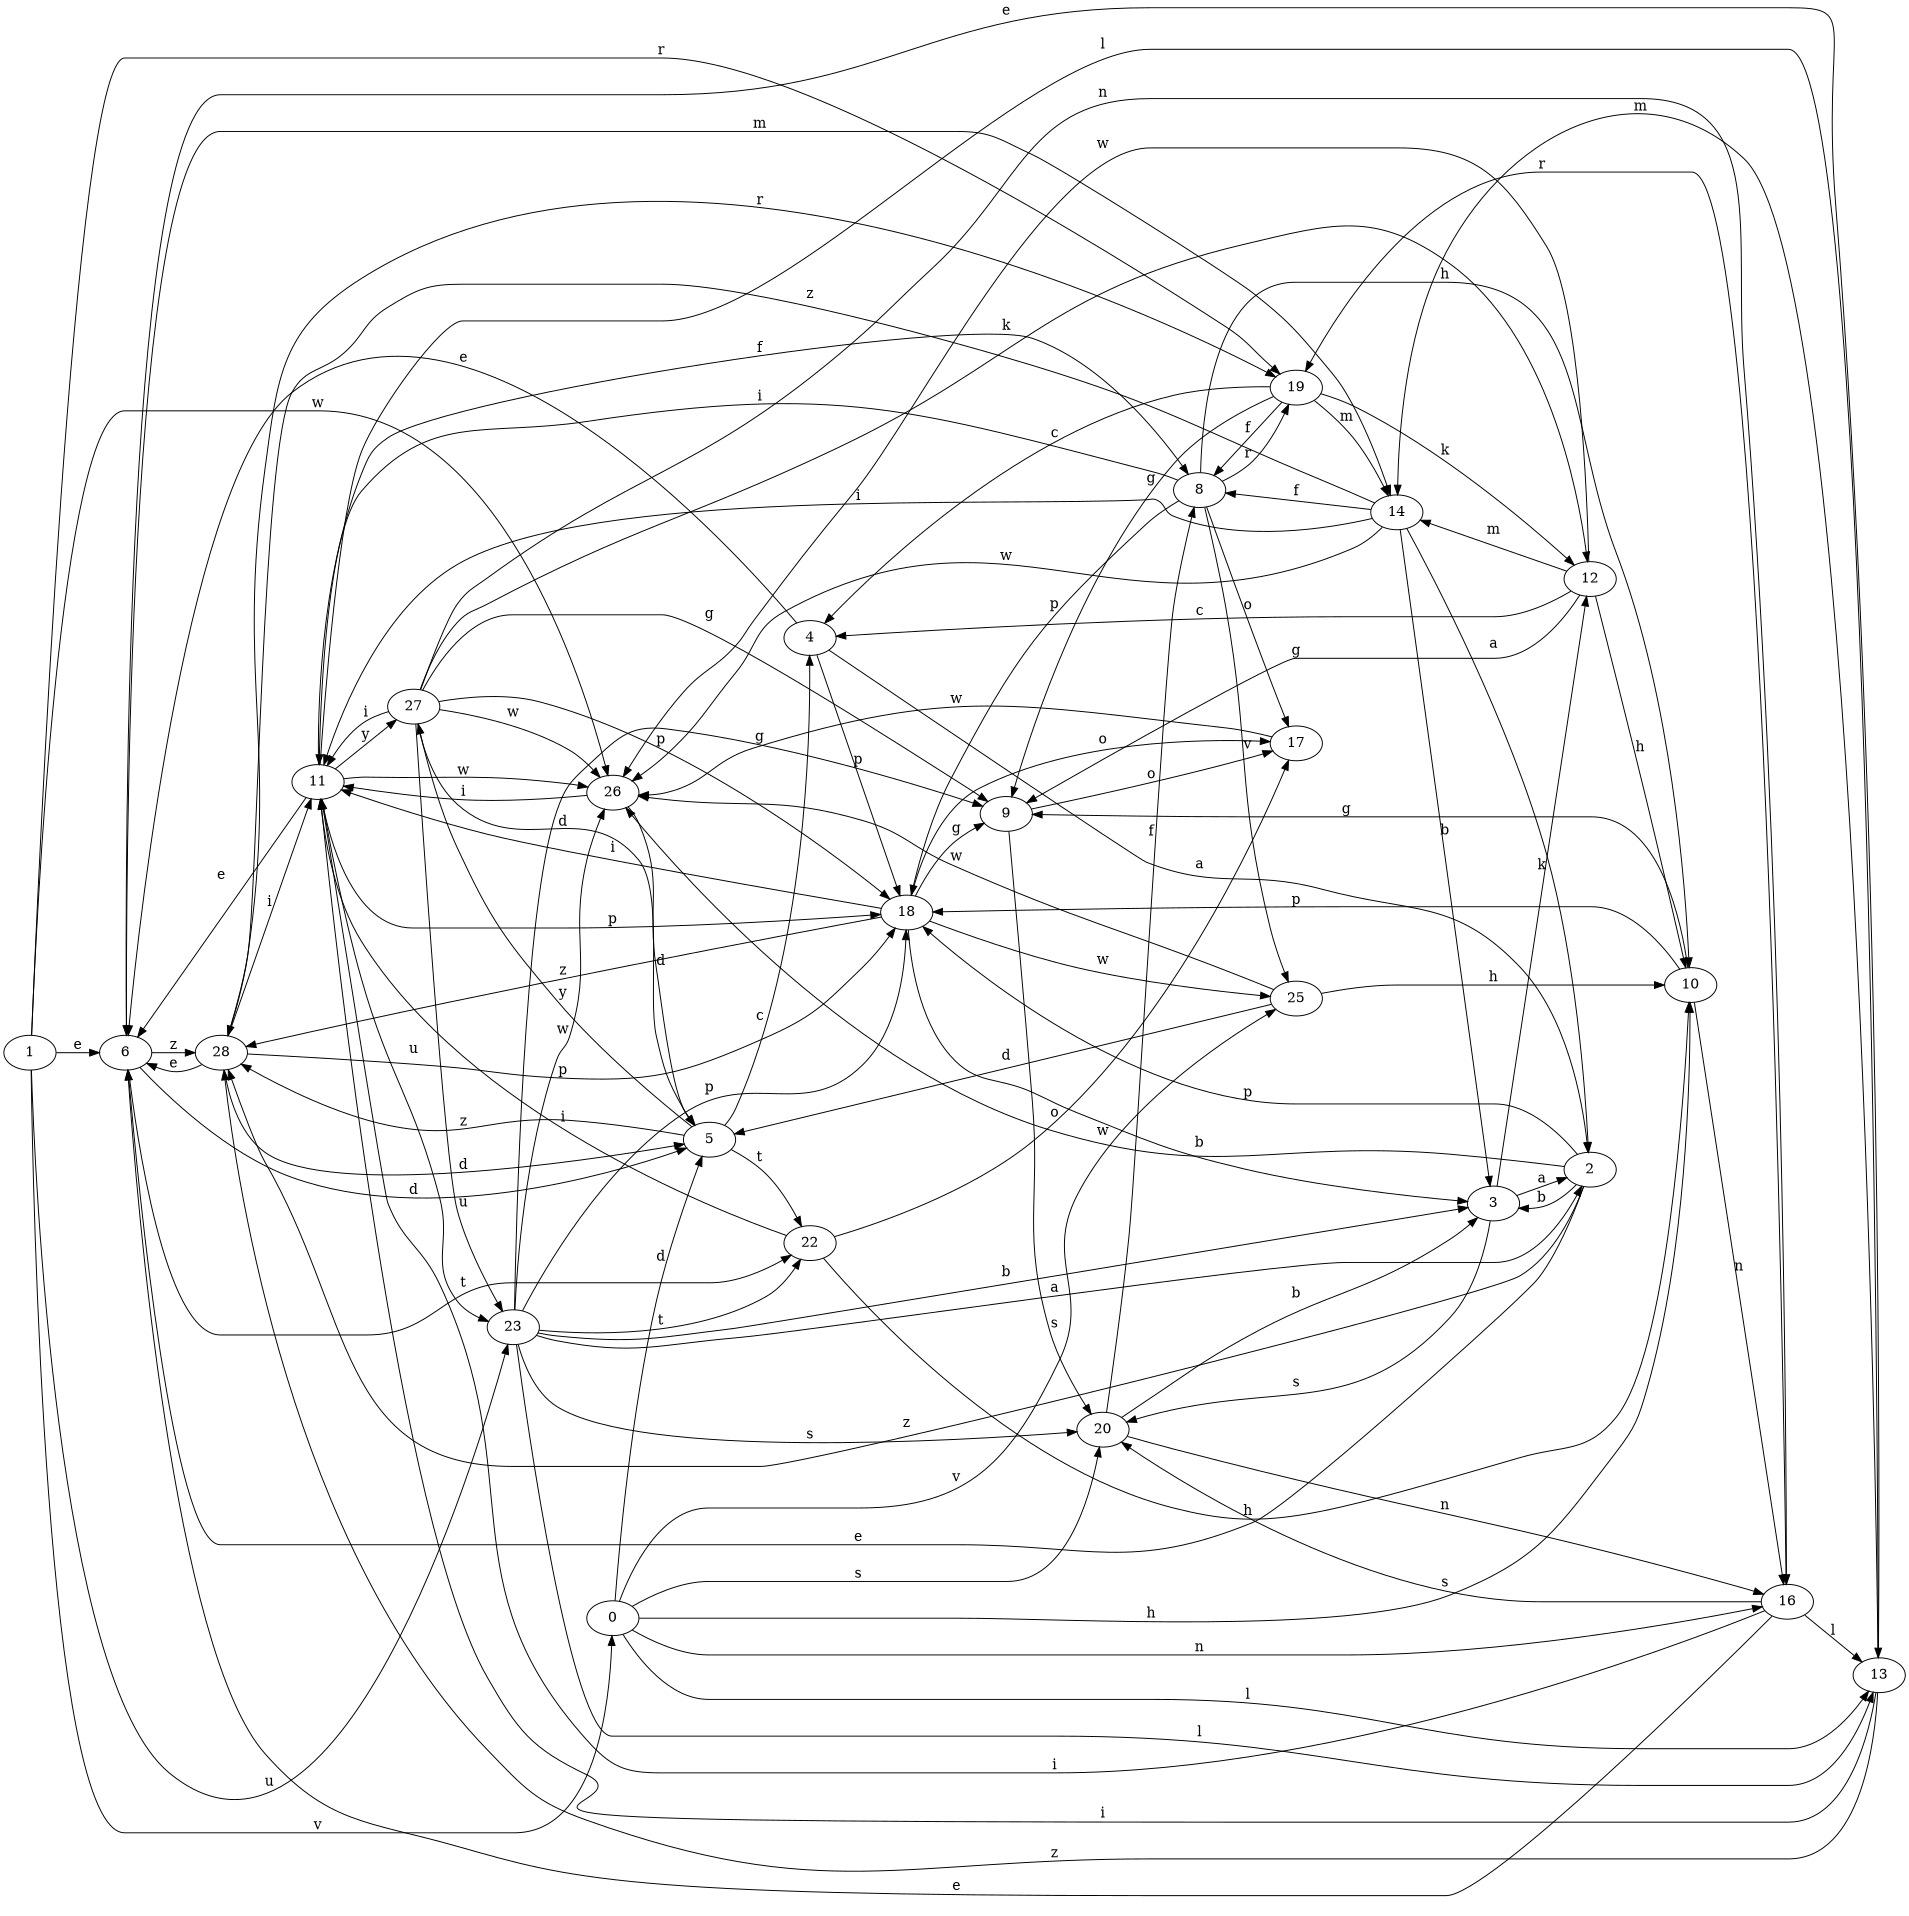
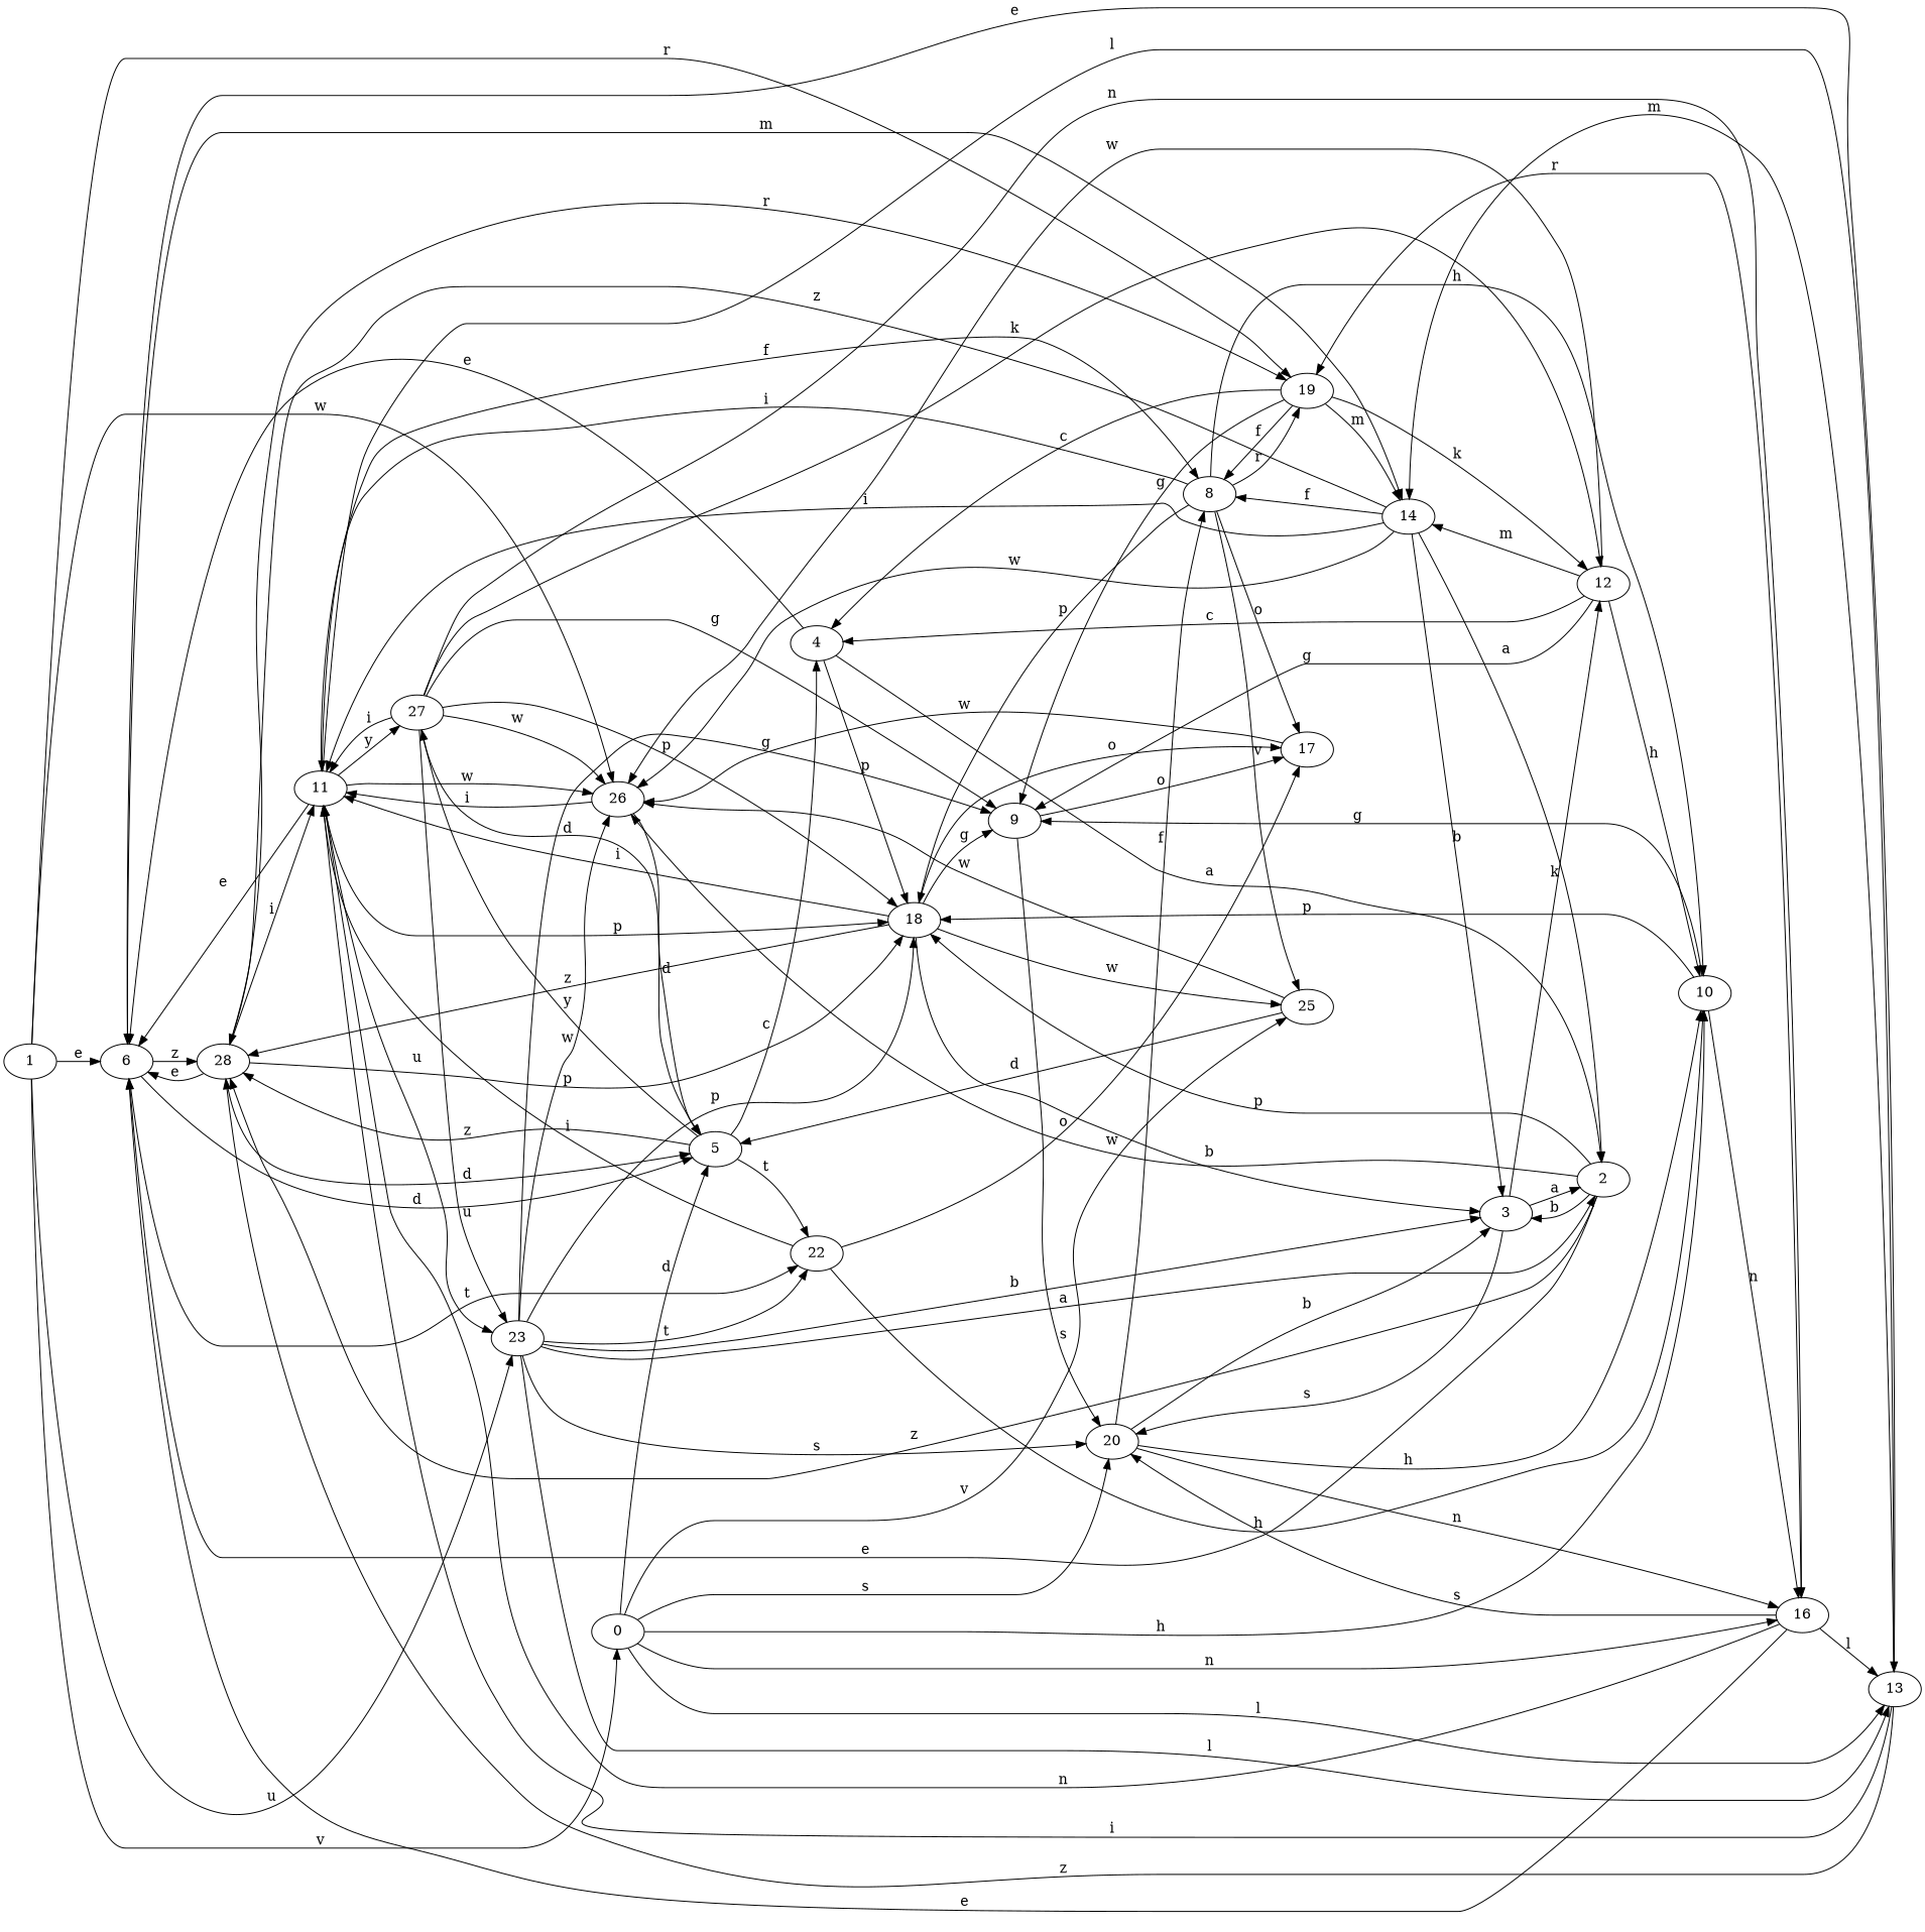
  strict digraph {
    rankdir=LR
    1
    6
    19
    23
    26
    0
    28
    5
    22
    14
    12
    4
    8
    9
    2
    3
    18
    20
    13
    25
    10
    11
    17
    16
    27
    1 -> 6 [label=e]
    1 -> 19 [label=r]
    1 -> 23 [label=u]
    1 -> 26 [label=w]
    1 -> 0 [label=v]
    6 -> 28 [label=z]
    6 -> 5 [label=d]
    6 -> 22 [label=t]
    6 -> 14 [label=m]
    19 -> 14 [label=m]
    19 -> 12 [label=k]
    19 -> 4 [label=c]
    19 -> 8 [label=f]
    19 -> 9 [label=g]
    23 -> 26 [label=w]
    23 -> 22 [label=t]
    23 -> 9 [label=g]
    23 -> 2 [label=a]
    23 -> 3 [label=b]
    23 -> 18 [label=p]
    23 -> 20 [label=s]
    23 -> 13 [label=l]
    26 -> 5 [label=d]
    26 -> 11 [label=i]
    0 -> 5 [label=d]
    0 -> 20 [label=s]
    0 -> 13 [label=l]
    0 -> 25 [label=v]
    0 -> 10 [label=h]
    0 -> 16 [label=n]
    28 -> 6 [label=e]
    28 -> 19 [label=r]
    28 -> 5 [label=d]
    28 -> 18 [label=p]
    28 -> 11 [label=i]
    5 -> 28 [label=z]
    5 -> 22 [label=t]
    5 -> 4 [label=c]
    5 -> 27 [label=y]
    22 -> 10 [label=h]
    22 -> 11 [label=i]
    22 -> 17 [label=o]
    14 -> 26 [label=w]
    14 -> 28 [label=z]
    14 -> 8 [label=f]
    14 -> 2 [label=a]
    14 -> 3 [label=b]
    14 -> 11 [label=i]
    12 -> 26 [label=w]
    12 -> 14 [label=m]
    12 -> 4 [label=c]
    12 -> 9 [label=g]
    12 -> 10 [label=h]
    4 -> 6 [label=e]
    4 -> 2 [label=a]
    4 -> 18 [label=p]
    8 -> 19 [label=r]
    8 -> 18 [label=p]
    8 -> 25 [label=v]
    8 -> 10 [label=h]
    8 -> 11 [label=i]
    8 -> 17 [label=o]
    9 -> 20 [label=s]
    9 -> 17 [label=o]
    2 -> 6 [label=e]
    2 -> 26 [label=w]
    2 -> 28 [label=z]
    2 -> 3 [label=b]
    2 -> 18 [label=p]
    3 -> 12 [label=k]
    3 -> 2 [label=a]
    3 -> 20 [label=s]
    18 -> 28 [label=z]
    18 -> 9 [label=g]
    18 -> 3 [label=b]
    18 -> 25 [label=w]
    18 -> 11 [label=i]
    18 -> 17 [label=o]
    20 -> 8 [label=f]
    20 -> 3 [label=b]
    20 -> 16 [label=n]
    13 -> 6 [label=e]
    13 -> 28 [label=z]
    13 -> 14 [label=m]
    13 -> 11 [label=i]
    25 -> 26 [label=w]
    25 -> 5 [label=d]
-   25 -> 10 [label=h]
+   20 -> 10 [label=h]
    10 -> 9 [label=g]
    10 -> 18 [label=p]
    10 -> 16 [label=n]
    11 -> 6 [label=e]
    11 -> 23 [label=u]
    11 -> 26 [label=w]
    11 -> 8 [label=f]
    11 -> 18 [label=p]
    11 -> 13 [label=l]
    11 -> 27 [label=y]
    17 -> 26 [label=w]
    16 -> 6 [label=e]
    16 -> 19 [label=r]
    16 -> 20 [label=s]
    16 -> 13 [label=l]
-   16 -> 11 [label=i]
+   16 -> 11 [label=n]
    27 -> 23 [label=u]
    27 -> 26 [label=w]
    27 -> 5 [label=d]
    27 -> 12 [label=k]
    27 -> 9 [label=g]
    27 -> 18 [label=p]
    27 -> 11 [label=i]
    27 -> 16 [label=n]
  }
